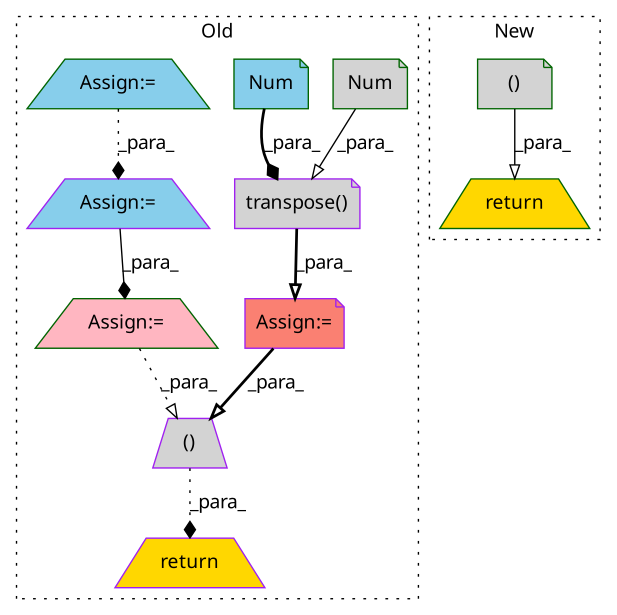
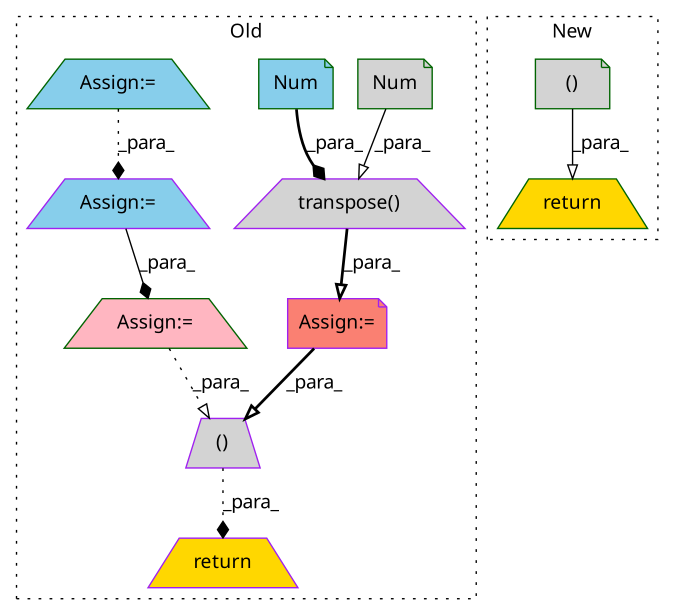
  digraph {
    fontname="Noto Sans"
    node [a=68 l=3 shape=trapezium style=filled fillcolor=lightgrey color=darkgreen fontname="Noto Sans"]
    edge [style=bold arrowhead=onormal fontname="Noto Sans"]
-   n1 [a=75 l="14,1" label="transpose()" s="7081,7101" shape=note color=purple]
+   n1 [a=75 l="14,1" label="transpose()" s="7081,7101" color=purple]
    n2 [a=76 l=2 label=Num s=7095 shape=note]
    n3 [a=76 l=2 label=Num s=7099 shape=note fillcolor=skyblue]
    n4 [label="Assign:=" s=7078 shape=note fillcolor=salmon color=purple]
    n5 [a=93 l=7 label=return s=7683 fillcolor=gold color=purple]
    n6 [a=54 l=26 label="()" s=7697 color=purple]
    n7 [label="Assign:=" s=7487 fillcolor=skyblue color=purple]
    n8 [label="Assign:=" s=7006 fillcolor=skyblue]
    n9 [label="Assign:=" s=7635 fillcolor=lightpink]
    n10 [a=54 l=0 label="()" s=5952 shape=note]
    n11 [a=93 l=7 label=return s=5936 fillcolor=gold]
    subgraph cluster_1 {
      label=Old
      style=dotted
      n1
      n2
      n3
      n4
      n5
      n6
      n7
      n8
      n9
    }
    subgraph cluster_2 {
      label=New
      style=dotted
      n10
      n11
    }
    n1 -> n4 [label=_para_]
    n2 -> n1 [label=_para_ style=solid]
    n3 -> n1 [label=_para_ arrowhead=diamond]
    n4 -> n6 [label=_para_]
    n6 -> n5 [label=_para_ style=dotted arrowhead=diamond]
    n7 -> n9 [label=_para_ style=solid arrowhead=diamond]
    n8 -> n7 [label=_para_ style=dotted arrowhead=diamond]
    n9 -> n6 [label=_para_ style=dotted]
    n10 -> n11 [label=_para_ style=solid]
  }
